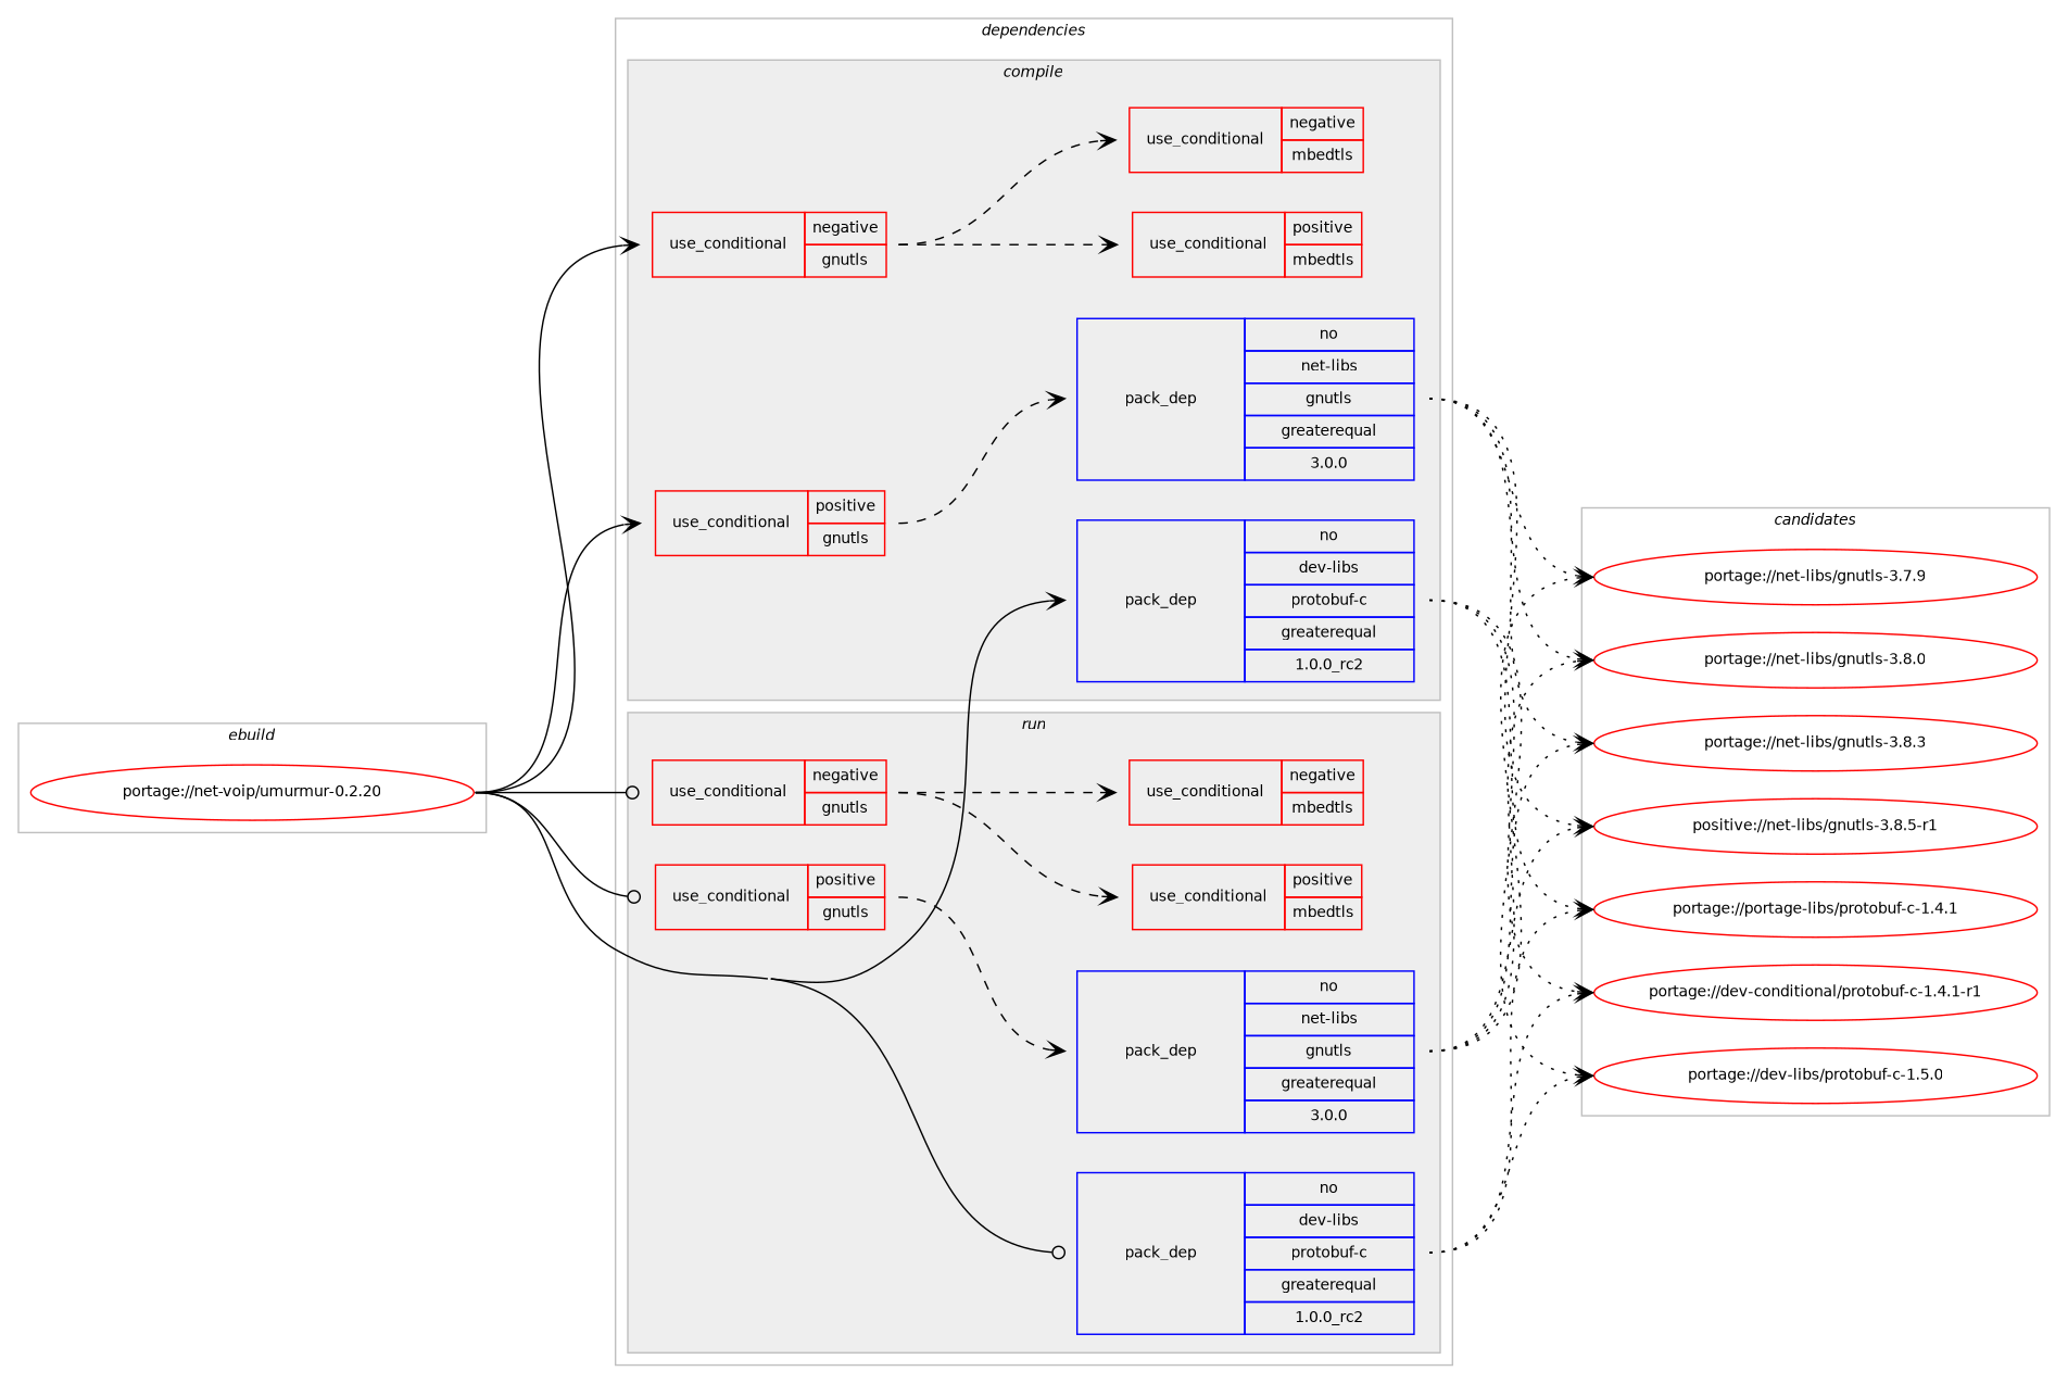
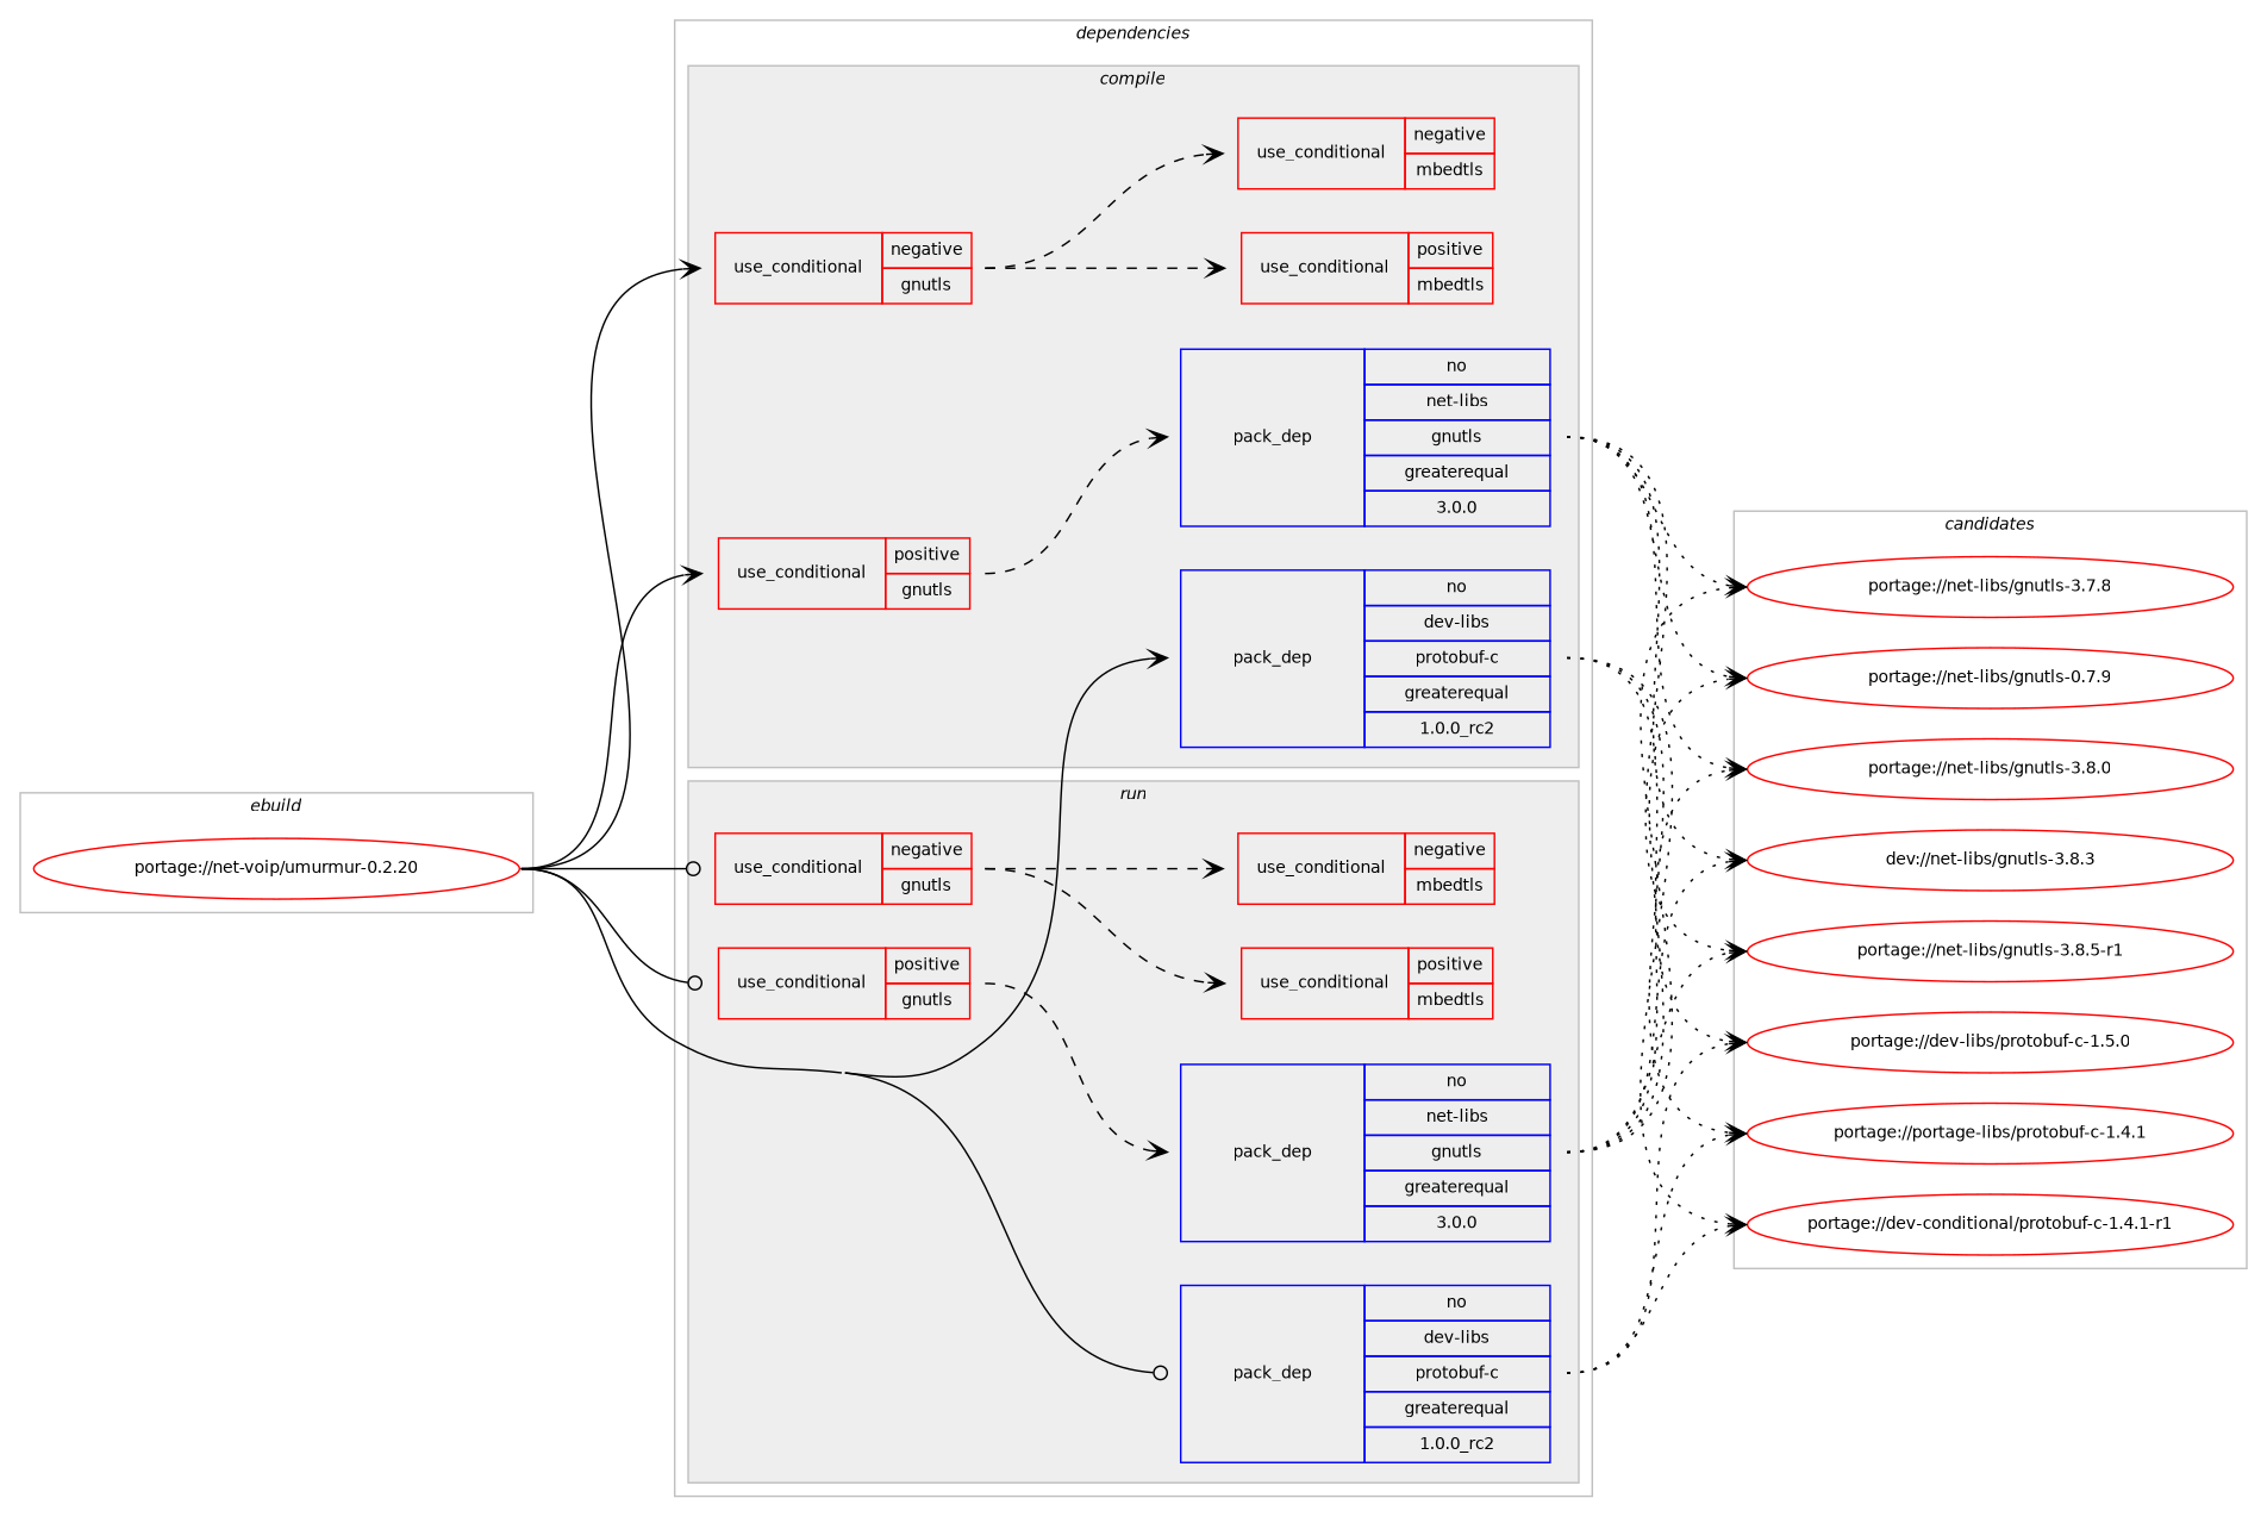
  digraph {
    compound=true
    concentrate=true
    fontname=Helvetica
    fontsize=10
    newrank=true
    rankdir=LR
    ranksep=1.5
    node [color=red fontname=Helvetica fontsize=10 shape=none]
    edge [arrowhead=vee headport=w style=dotted tailport=e weight=100]
    n1 [label="portage://net-voip/umurmur-0.2.20" width=4 shape=""]
    n2 [label=<<TABLE BORDER="0" CELLBORDER="1" CELLSPACING="0" CELLPADDING="4"><TR><TD ROWSPAN="3" CELLPADDING="10">use_conditional</TD></TR><TR><TD>positive</TD></TR><TR><TD>mbedtls</TD></TR></TABLE>>]
    n3 [label=<<TABLE BORDER="0" CELLBORDER="1" CELLSPACING="0" CELLPADDING="4"><TR><TD ROWSPAN="3" CELLPADDING="10">use_conditional</TD></TR><TR><TD>negative</TD></TR><TR><TD>mbedtls</TD></TR></TABLE>>]
    n4 [label=<<TABLE BORDER="0" CELLBORDER="1" CELLSPACING="0" CELLPADDING="4"><TR><TD ROWSPAN="3" CELLPADDING="10">use_conditional</TD></TR><TR><TD>negative</TD></TR><TR><TD>gnutls</TD></TR></TABLE>>]
    n5 [color=blue label=<<TABLE BORDER="0" CELLBORDER="1" CELLSPACING="0" CELLPADDING="4" WIDTH="220"><TR><TD ROWSPAN="6" CELLPADDING="30">pack_dep</TD></TR><TR><TD WIDTH="110">no</TD></TR><TR><TD>net-libs</TD></TR><TR><TD>gnutls</TD></TR><TR><TD>greaterequal</TD></TR><TR><TD>3.0.0</TD></TR></TABLE>>]
    n6 [label=<<TABLE BORDER="0" CELLBORDER="1" CELLSPACING="0" CELLPADDING="4"><TR><TD ROWSPAN="3" CELLPADDING="10">use_conditional</TD></TR><TR><TD>positive</TD></TR><TR><TD>gnutls</TD></TR></TABLE>>]
    n7 [color=blue label=<<TABLE BORDER="0" CELLBORDER="1" CELLSPACING="0" CELLPADDING="4" WIDTH="220"><TR><TD ROWSPAN="6" CELLPADDING="30">pack_dep</TD></TR><TR><TD WIDTH="110">no</TD></TR><TR><TD>dev-libs</TD></TR><TR><TD>protobuf-c</TD></TR><TR><TD>greaterequal</TD></TR><TR><TD>1.0.0_rc2</TD></TR></TABLE>>]
    n8 [label=<<TABLE BORDER="0" CELLBORDER="1" CELLSPACING="0" CELLPADDING="4"><TR><TD ROWSPAN="3" CELLPADDING="10">use_conditional</TD></TR><TR><TD>positive</TD></TR><TR><TD>mbedtls</TD></TR></TABLE>>]
    n9 [label=<<TABLE BORDER="0" CELLBORDER="1" CELLSPACING="0" CELLPADDING="4"><TR><TD ROWSPAN="3" CELLPADDING="10">use_conditional</TD></TR><TR><TD>negative</TD></TR><TR><TD>mbedtls</TD></TR></TABLE>>]
    n10 [label=<<TABLE BORDER="0" CELLBORDER="1" CELLSPACING="0" CELLPADDING="4"><TR><TD ROWSPAN="3" CELLPADDING="10">use_conditional</TD></TR><TR><TD>negative</TD></TR><TR><TD>gnutls</TD></TR></TABLE>>]
    n11 [color=blue label=<<TABLE BORDER="0" CELLBORDER="1" CELLSPACING="0" CELLPADDING="4" WIDTH="220"><TR><TD ROWSPAN="6" CELLPADDING="30">pack_dep</TD></TR><TR><TD WIDTH="110">no</TD></TR><TR><TD>net-libs</TD></TR><TR><TD>gnutls</TD></TR><TR><TD>greaterequal</TD></TR><TR><TD>3.0.0</TD></TR></TABLE>>]
    n12 [label=<<TABLE BORDER="0" CELLBORDER="1" CELLSPACING="0" CELLPADDING="4"><TR><TD ROWSPAN="3" CELLPADDING="10">use_conditional</TD></TR><TR><TD>positive</TD></TR><TR><TD>gnutls</TD></TR></TABLE>>]
    n13 [color=blue label=<<TABLE BORDER="0" CELLBORDER="1" CELLSPACING="0" CELLPADDING="4" WIDTH="220"><TR><TD ROWSPAN="6" CELLPADDING="30">pack_dep</TD></TR><TR><TD WIDTH="110">no</TD></TR><TR><TD>dev-libs</TD></TR><TR><TD>protobuf-c</TD></TR><TR><TD>greaterequal</TD></TR><TR><TD>1.0.0_rc2</TD></TR></TABLE>>]
-   n15 [label="portage://net-libs/gnutls-3.7.9" width=4 shape=""]
+   n14 [label="portage://net-libs/gnutls-3.7.8" width=4 shape=""]
+   n15 [label="portage://net-libs/gnutls-0.7.9" width=4 shape=""]
    n16 [label="portage://net-libs/gnutls-3.8.0" width=4 shape=""]
-   n17 [label="portage://net-libs/gnutls-3.8.3" width=4 shape=""]
-   n18 [label="positive://net-libs/gnutls-3.8.5-r1" width=4 shape=""]
+   n17 [label="dev://net-libs/gnutls-3.8.3" width=4 shape=""]
+   n18 [label="portage://net-libs/gnutls-3.8.5-r1" width=4 shape=""]
    n19 [label="portage://portage-libs/protobuf-c-1.4.1" width=4 shape=""]
    n20 [label="portage://dev-conditional/protobuf-c-1.4.1-r1" width=4 shape=""]
    n21 [label="portage://dev-libs/protobuf-c-1.5.0" width=4 shape=""]
    subgraph cluster_1 {
      color=gray
      label=<<i>ebuild</i>>
      rank=same
      n1
    }
    subgraph cluster_2 {
      color=gray
      label=<<i>dependencies</i>>
      subgraph cluster_3 {
        color=gray
        fillcolor="#eeeeee"
        label=<<i>compile</i>>
        style=filled
        subgraph sub_4 {
          color=gray
          fillcolor="#eeeeee"
          label=<<i>compile</i>>
          style=filled
          n4
          subgraph sub_5 {
            color=gray
            fillcolor="#eeeeee"
            label=<<i>compile</i>>
            style=filled
            n2
          }
          subgraph sub_6 {
            color=gray
            fillcolor="#eeeeee"
            label=<<i>compile</i>>
            style=filled
            n3
          }
        }
        subgraph sub_7 {
          color=gray
          fillcolor="#eeeeee"
          label=<<i>compile</i>>
          style=filled
          n6
          subgraph sub_8 {
            color=gray
            fillcolor="#eeeeee"
            label=<<i>compile</i>>
            style=filled
            n5
          }
        }
        subgraph sub_9 {
          color=gray
          fillcolor="#eeeeee"
          label=<<i>compile</i>>
          style=filled
          n7
        }
      }
      subgraph cluster_10 {
        color=gray
        fillcolor="#eeeeee"
        label=<<i>compile and run</i>>
        style=filled
      }
      subgraph cluster_11 {
        color=gray
        fillcolor="#eeeeee"
        label=<<i>run</i>>
        style=filled
        subgraph sub_12 {
          color=gray
          fillcolor="#eeeeee"
          label=<<i>run</i>>
          style=filled
          n10
          subgraph sub_13 {
            color=gray
            fillcolor="#eeeeee"
            label=<<i>run</i>>
            style=filled
            n8
          }
          subgraph sub_14 {
            color=gray
            fillcolor="#eeeeee"
            label=<<i>run</i>>
            style=filled
            n9
          }
        }
        subgraph sub_15 {
          color=gray
          fillcolor="#eeeeee"
          label=<<i>run</i>>
          style=filled
          n12
          subgraph sub_16 {
            color=gray
            fillcolor="#eeeeee"
            label=<<i>run</i>>
            style=filled
            n11
          }
        }
        subgraph sub_17 {
          color=gray
          fillcolor="#eeeeee"
          label=<<i>run</i>>
          style=filled
          n13
        }
      }
    }
    subgraph cluster_18 {
      color=gray
      label=<<i>candidates</i>>
      rank=same
      subgraph sub_19 {
        color=black
        label=<<i>candidates</i>>
        nodesep=1
        rank=same
+       n14
        n15
        n16
        n17
        n18
      }
      subgraph sub_20 {
        color=black
        label=<<i>candidates</i>>
        nodesep=1
        rank=same
        n19
        n20
        n21
      }
      subgraph sub_21 {
        color=black
        label=<<i>candidates</i>>
        nodesep=1
        rank=same
+       n14
        n15
        n16
        n17
        n18
      }
      subgraph sub_22 {
        color=black
        label=<<i>candidates</i>>
        nodesep=1
        rank=same
        n19
        n20
        n21
      }
    }
    n1 -> n4 [style=solid weight=20]
    n1 -> n6 [style=solid weight=20]
    n1 -> n7 [style=solid weight=20]
    n1 -> n10 [arrowhead=odot style=solid weight=20]
    n1 -> n12 [arrowhead=odot style=solid weight=20]
    n1 -> n13 [arrowhead=odot style=solid weight=20]
    n4 -> n2 [style=dashed weight=20]
    n4 -> n3 [style=dashed weight=20]
+   n5 -> n14
    n5 -> n15
    n5 -> n16
    n5 -> n17
    n5 -> n18
    n6 -> n5 [style=dashed weight=20]
    n7 -> n19
    n7 -> n20
    n7 -> n21
    n10 -> n8 [style=dashed weight=20]
    n10 -> n9 [style=dashed weight=20]
+   n11 -> n14
    n11 -> n15
    n11 -> n16
    n11 -> n17
    n11 -> n18
    n12 -> n11 [style=dashed weight=20]
    n13 -> n19
    n13 -> n20
    n13 -> n21
  }
